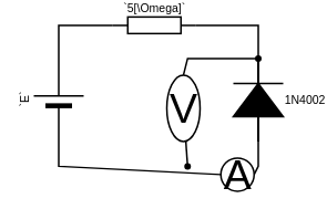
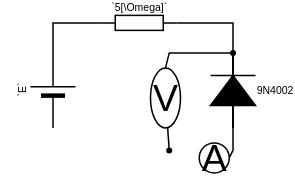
  <mxCell id="0" />
  <mxCell id="1" parent="0" />
  <mxCell id="2" style="edgeStyle=none;rounded=0;html=1;entryX=1;entryY=0.5;entryDx=0;entryDy=0;endArrow=none;endFill=0;exitX=1;exitY=0.5;exitDx=0;exitDy=0;exitPerimeter=0;strokeWidth=2;" parent="1" source="3" target="9" edge="1"><mxGeometry relative="1" as="geometry"><Array as="points"><mxPoint x="310" y="200" /></Array></mxGeometry></mxCell>
- <mxCell id="3" value="1N4002" style="pointerEvents=1;fillColor=strokeColor;verticalLabelPosition=middle;shadow=0;dashed=0;align=left;html=1;verticalAlign=middle;shape=mxgraph.electrical.diodes.diode;direction=north;strokeWidth=2;labelPosition=right;fontSize=14;" parent="1" vertex="1"><mxGeometry x="280" y="70" width="60" height="100" as="geometry" /></mxCell>
+ <mxCell id="3" value="9N4002" style="pointerEvents=1;fillColor=strokeColor;verticalLabelPosition=middle;shadow=0;dashed=0;align=left;html=1;verticalAlign=middle;shape=mxgraph.electrical.diodes.diode;direction=north;strokeWidth=2;labelPosition=right;fontSize=14;" parent="1" vertex="1"><mxGeometry x="280" y="70" width="60" height="100" as="geometry" /></mxCell>
  <mxCell id="4" style="edgeStyle=none;html=1;entryX=0;entryY=0.5;entryDx=0;entryDy=0;entryPerimeter=0;exitX=1;exitY=0.5;exitDx=0;exitDy=0;exitPerimeter=0;endArrow=none;endFill=0;rounded=0;strokeWidth=2;" parent="1" source="6" target="8" edge="1"><mxGeometry relative="1" as="geometry"><Array as="points"><mxPoint x="70" y="30" /></Array></mxGeometry></mxCell>
- <mxCell id="5" style="edgeStyle=none;rounded=0;html=1;entryX=0;entryY=0.5;entryDx=0;entryDy=0;endArrow=none;endFill=0;exitX=0;exitY=0.5;exitDx=0;exitDy=0;exitPerimeter=0;strokeWidth=2;entryPerimeter=0;" parent="1" source="6" target="9" edge="1"><mxGeometry relative="1" as="geometry"><Array as="points"><mxPoint x="70" y="200" /></Array></mxGeometry></mxCell>
  <mxCell id="6" value="`E`" style="verticalLabelPosition=top;shadow=0;dashed=0;align=center;fillColor=#000000;html=1;verticalAlign=bottom;strokeWidth=2;shape=mxgraph.electrical.miscellaneous.monocell_battery;rotation=-90;labelPosition=center;fontSize=14;" parent="1" vertex="1"><mxGeometry x="20" y="90" width="100" height="60" as="geometry" /></mxCell>
  <mxCell id="7" style="edgeStyle=none;rounded=0;html=1;entryX=0;entryY=0.5;entryDx=0;entryDy=0;entryPerimeter=0;endArrow=none;endFill=0;exitX=1;exitY=0.5;exitDx=0;exitDy=0;exitPerimeter=0;strokeWidth=2;" parent="1" source="8" target="3" edge="1"><mxGeometry relative="1" as="geometry"><Array as="points"><mxPoint x="310" y="30" /></Array></mxGeometry></mxCell>
  <mxCell id="8" value="`5[\Omega]`" style="pointerEvents=1;verticalLabelPosition=top;shadow=0;dashed=0;align=center;html=1;verticalAlign=bottom;shape=mxgraph.electrical.resistors.resistor_1;strokeWidth=2;labelPosition=center;fontSize=14;" parent="1" vertex="1"><mxGeometry x="135" y="20" width="100" height="20" as="geometry" /></mxCell>
  <mxCell id="9" value="A" style="verticalLabelPosition=middle;shadow=0;dashed=0;align=center;html=1;verticalAlign=middle;strokeWidth=2;shape=ellipse;aspect=fixed;fontSize=50;" parent="1" vertex="1"><mxGeometry x="265" y="190" width="40" height="40" as="geometry" /></mxCell>
  <mxCell id="10" style="edgeStyle=none;rounded=0;html=1;endArrow=oval;endFill=1;exitX=0.5;exitY=0;exitDx=0;exitDy=0;strokeWidth=2;" parent="1" source="12" edge="1"><mxGeometry relative="1" as="geometry"><mxPoint x="310" y="70" as="targetPoint" /><Array as="points"><mxPoint x="225" y="70" /></Array></mxGeometry></mxCell>
  <mxCell id="11" style="edgeStyle=none;rounded=0;html=1;endArrow=oval;endFill=1;strokeWidth=2;" edge="1" parent="1" source="12"><mxGeometry relative="1" as="geometry"><mxPoint x="225" y="200" as="targetPoint" /></mxGeometry></mxCell>
  <mxCell id="12" value="V" style="verticalLabelPosition=middle;shadow=0;dashed=0;align=center;html=1;verticalAlign=middle;strokeWidth=2;shape=ellipse;aspect=fixed;fontSize=50;" parent="1" vertex="1"><mxGeometry x="200" y="90" width="40" height="80" as="geometry" /></mxCell>
